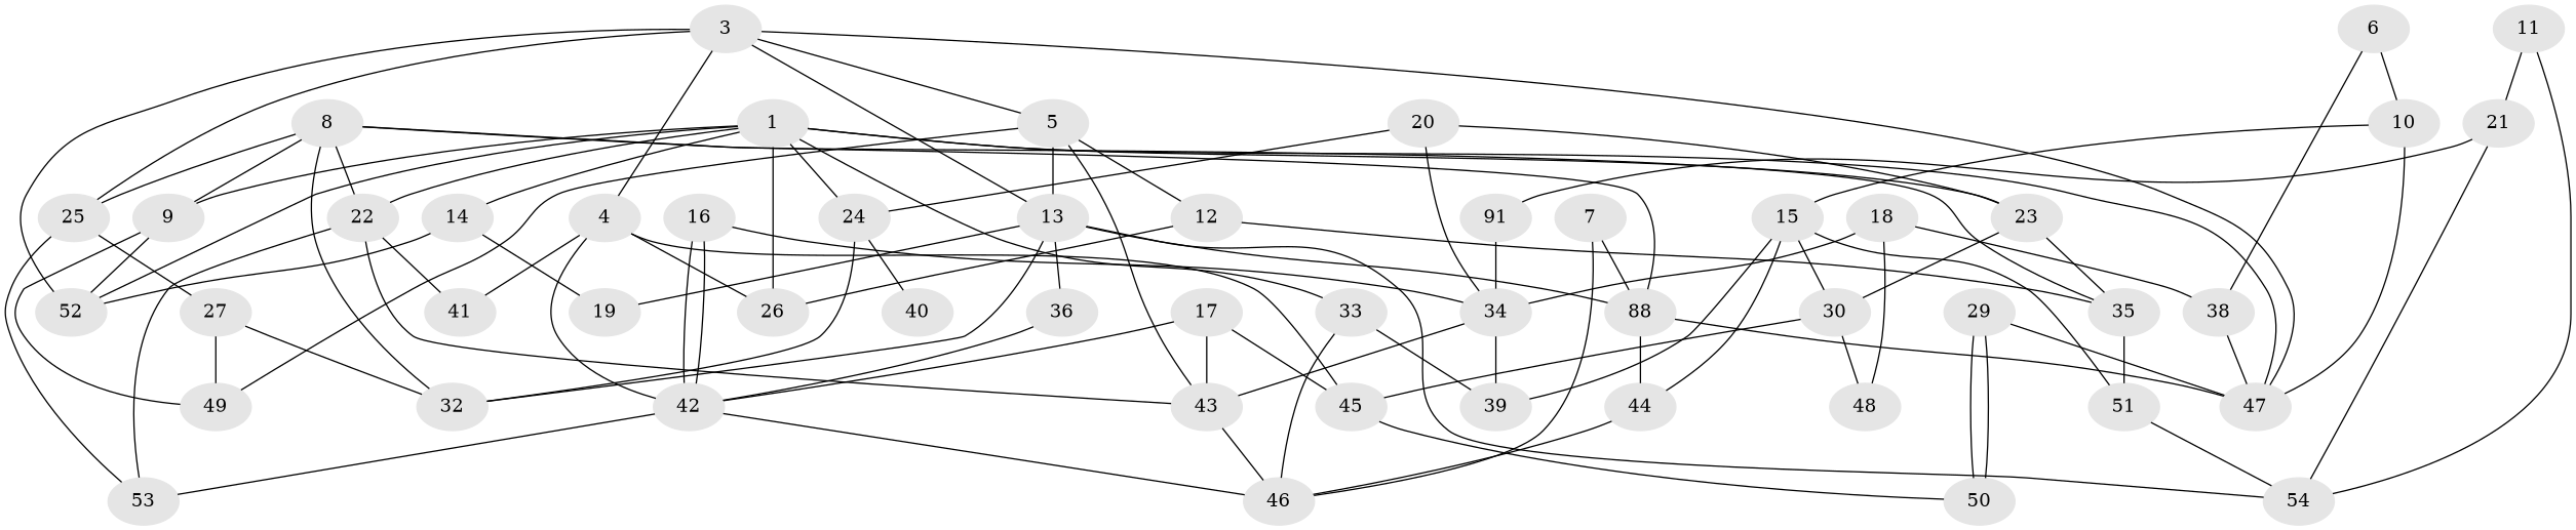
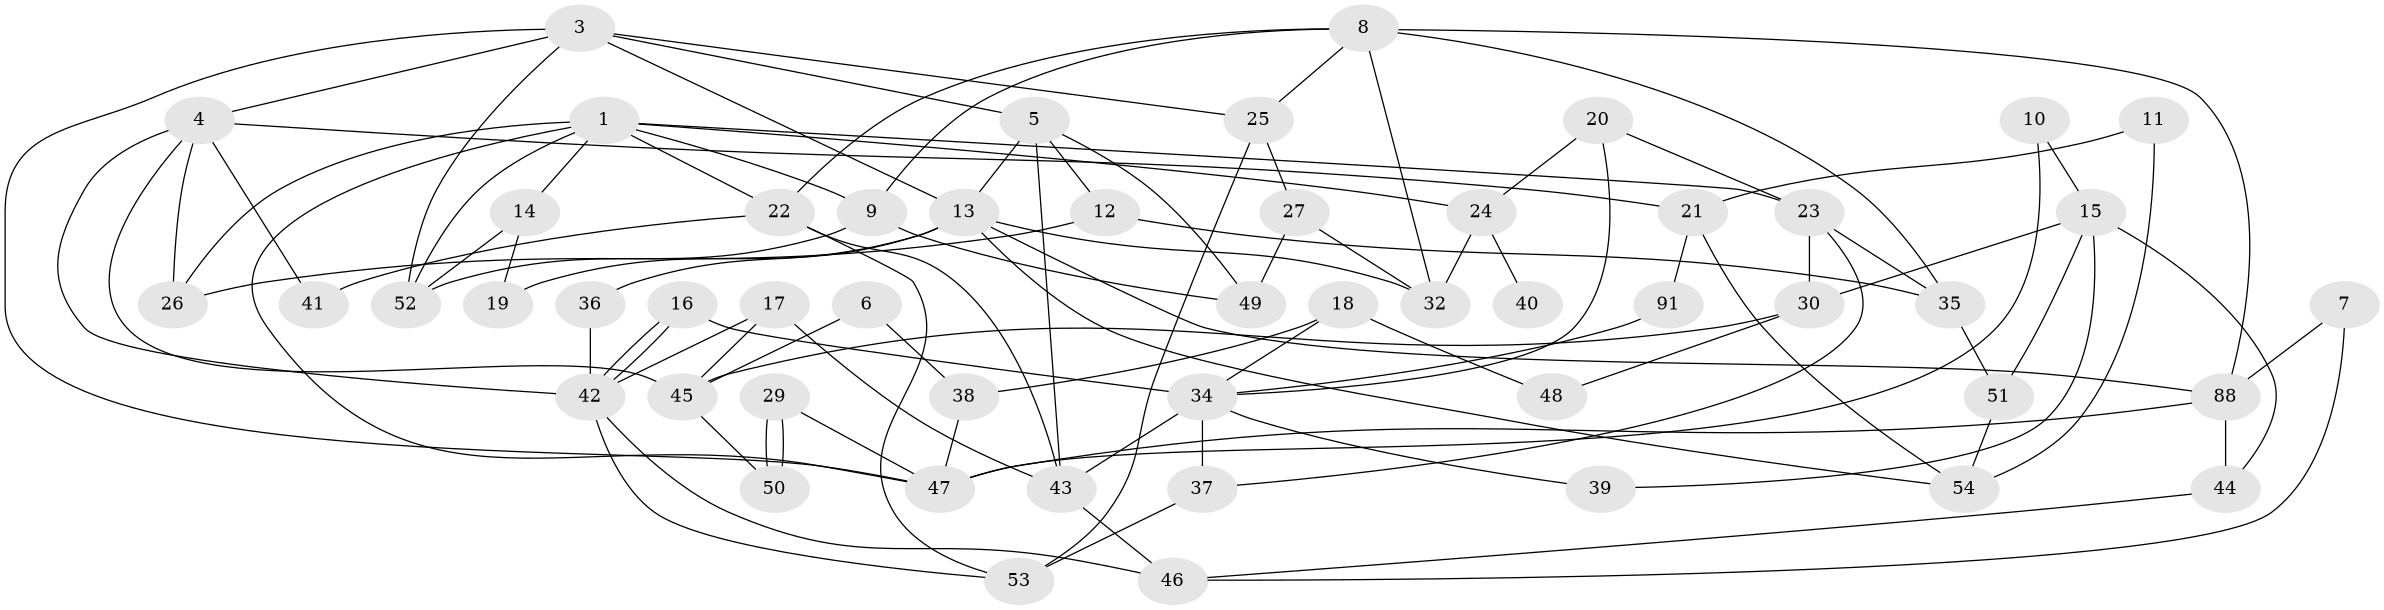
  graph {
    node [color=gray90 style=filled]
    1
    9
    14
    22
    23
    24
    26
-   33
    47
    52
    49
    19
    41
    43
    53
    35
    30
+   37
    32
    40
    46
    39
    18
    48
    38
    34
    25
    27
    3
    4
    5
    13
    21
    42
    45
    12
    n37 [label=88]
    36
    54
    n40 [label=91]
    50
    6
    7
    44
    8
    51
    10
    15
    11
    16
    17
    20
    29
    1 -- 9
    1 -- 14
    1 -- 22
    1 -- 23
    1 -- 24
    1 -- 26
-   1 -- 33
    1 -- 47
    1 -- 52
    9 -- 52
    9 -- 49
    14 -- 52
    14 -- 19
    22 -- 41
    22 -- 43
    22 -- 53
    23 -- 35
    23 -- 30
+   23 -- 37
    24 -- 32
    24 -- 40
-   33 -- 46
-   33 -- 39
    43 -- 46
    35 -- 51
    30 -- 48
    30 -- 45
+   37 -- 53
    18 -- 48
    18 -- 38
    18 -- 34
    38 -- 47
    34 -- 43
+   34 -- 37
    34 -- 39
    25 -- 53
    25 -- 27
    27 -- 49
    27 -- 32
    3 -- 47
    3 -- 52
    3 -- 25
    3 -- 4
    3 -- 5
    3 -- 13
    4 -- 26
    4 -- 41
+   4 -- 21
    4 -- 42
    4 -- 45
    5 -- 49
    5 -- 43
    5 -- 13
    5 -- 12
    13 -- 19
    13 -- 32
    13 -- n37
    13 -- 36
    13 -- 54
    21 -- 54
    21 -- n40
    42 -- 53
    42 -- 46
    45 -- 50
    12 -- 26
    12 -- 35
    n37 -- 47
    n37 -- 44
    36 -- 42
    n40 -- 34
    6 -- 38
-   6 -- 10
+   6 -- 45
    7 -- 46
    7 -- n37
    44 -- 46
    8 -- 9
    8 -- 22
    8 -- 35
    8 -- 32
    8 -- 25
    8 -- n37
    51 -- 54
    10 -- 47
    10 -- 15
    15 -- 30
    15 -- 39
    15 -- 44
    15 -- 51
    11 -- 21
    11 -- 54
    16 -- 34
    16 -- 42
    16 -- 42
    17 -- 43
    17 -- 42
    17 -- 45
    20 -- 23
    20 -- 24
    20 -- 34
    29 -- 47
    29 -- 50
    29 -- 50
  }
